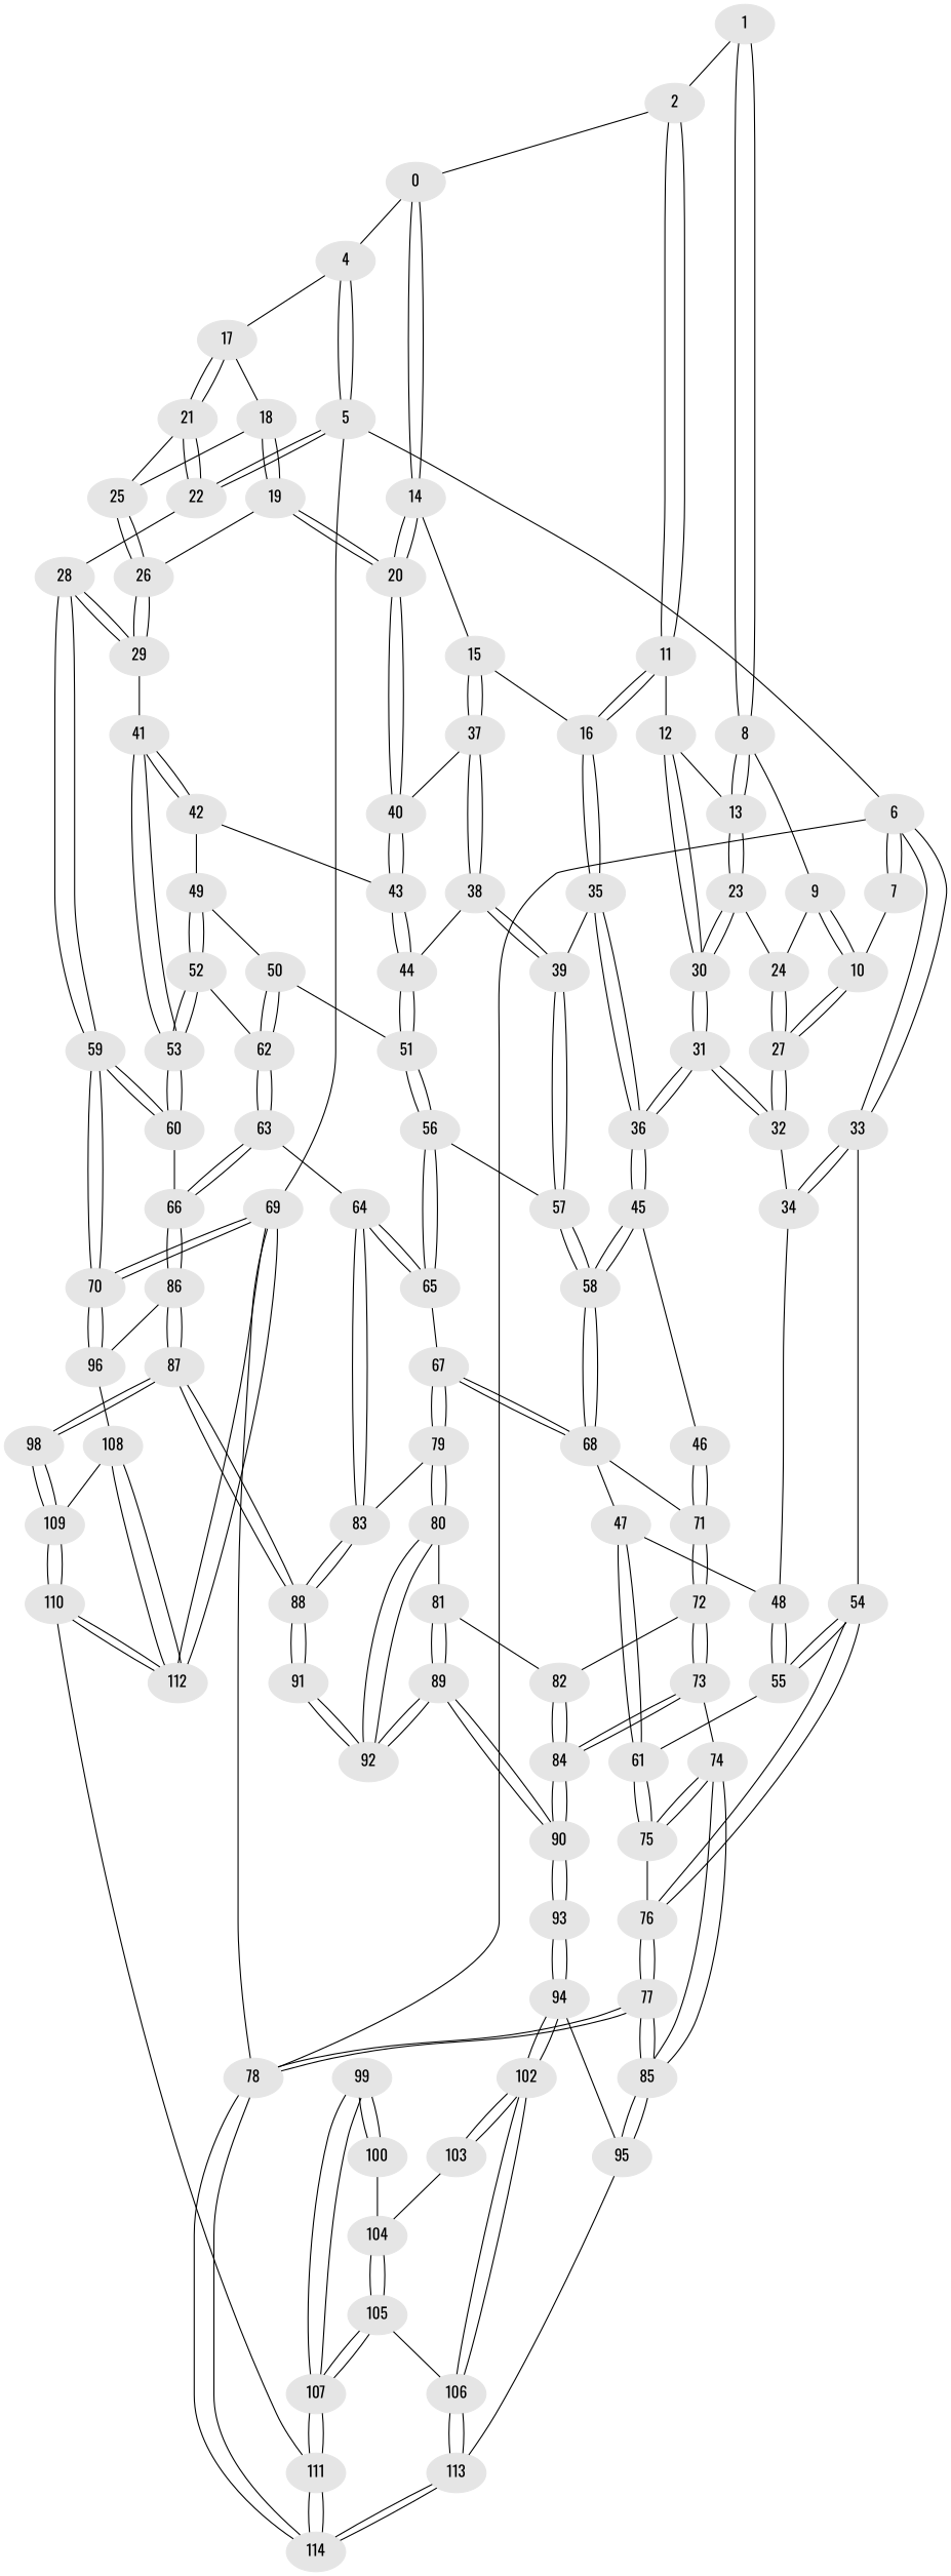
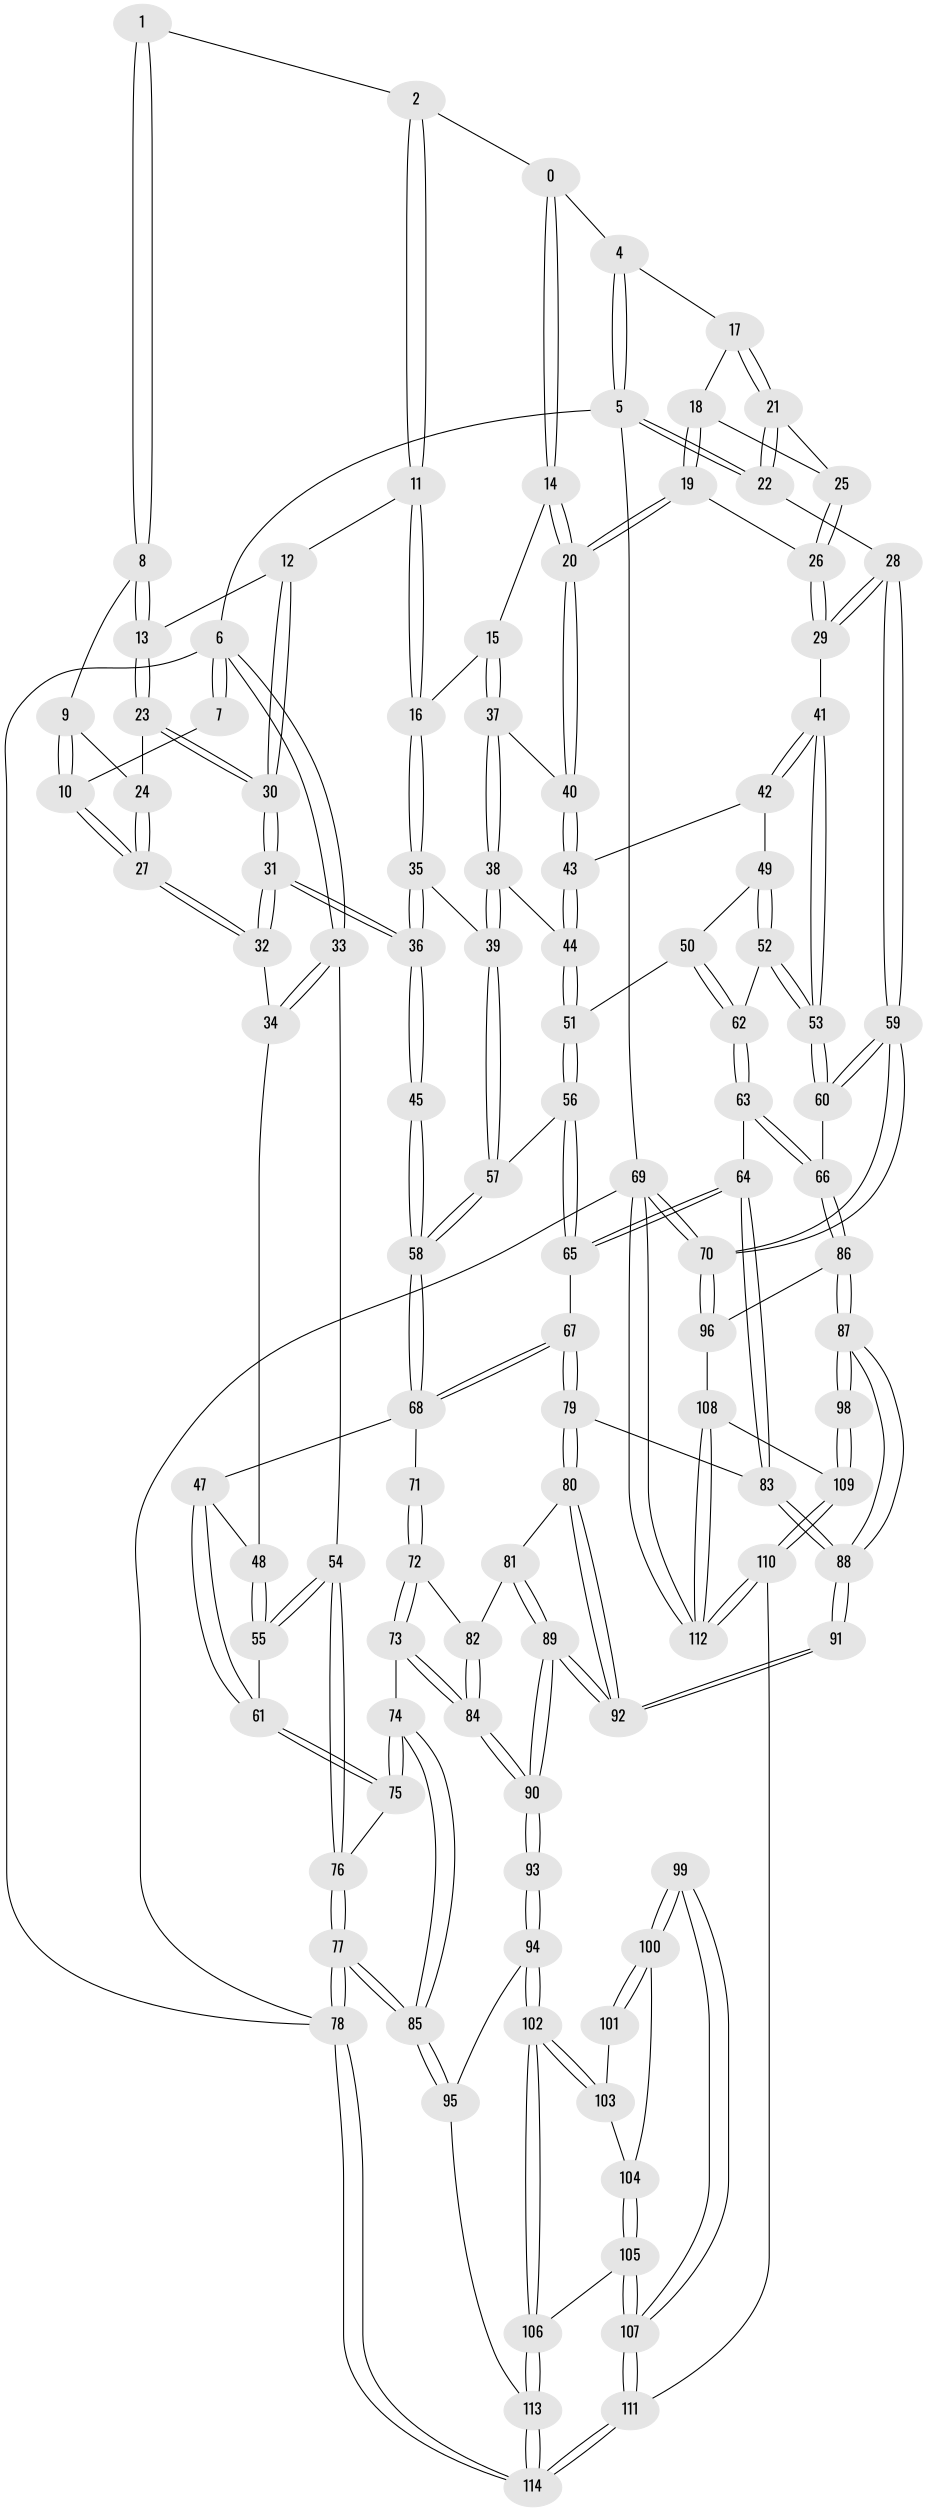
  graph {
    fontname=Oswald
    node [color=gray90 fontname=Oswald style=filled]
    edge [fontname=Oswald]
    1
    2
    8
    n4 [label=0]
    11
    9
    13
    4
    14
    12
    16
    5
    17
    15
    20
    6
    22
    69
    18
    21
    7
    33
    78
    28
    70
    112
    10
    34
    54
    114
    27
    24
    23
    32
    30
    35
    31
    37
    40
    38
    36
    39
    19
    25
    26
    29
    43
    59
    41
    60
    42
    53
    45
    48
    55
    76
    57
-   46
    58
    44
    51
    49
    50
    52
    56
    71
    68
    47
    61
    72
    75
    62
    63
    65
    66
    77
    67
    96
    86
    64
    83
    88
    79
    87
    80
    108
    73
    82
    74
    84
    85
    90
    95
    81
    92
    89
    91
    93
    113
    98
    109
    94
    102
    103
    106
+   101
    99
    100
    107
    110
    104
    111
    105
    1 -- 2
    1 -- 8
    1 -- 8
    2 -- n4
    2 -- 11
    2 -- 11
    8 -- 9
    8 -- 13
    8 -- 13
    n4 -- 4
    n4 -- 14
    n4 -- 14
    11 -- 12
    11 -- 16
    11 -- 16
    9 -- 10
    9 -- 10
    9 -- 24
    13 -- 23
    13 -- 23
    4 -- 5
    4 -- 5
    4 -- 17
    14 -- 15
    14 -- 20
    14 -- 20
    12 -- 13
    12 -- 30
    12 -- 30
    16 -- 35
    16 -- 35
    5 -- 6
    5 -- 22
    5 -- 22
    5 -- 69
    17 -- 18
    17 -- 21
    17 -- 21
    15 -- 16
    15 -- 37
    15 -- 37
    20 -- 40
    20 -- 40
    6 -- 7
    6 -- 7
    6 -- 33
    6 -- 33
    6 -- 78
    22 -- 28
    69 -- 78
    69 -- 70
    69 -- 70
    69 -- 112
    69 -- 112
    18 -- 19
    18 -- 19
    18 -- 25
    21 -- 22
    21 -- 22
    21 -- 25
    7 -- 10
    33 -- 34
    33 -- 34
    33 -- 54
    78 -- 114
    78 -- 114
    28 -- 29
    28 -- 29
    28 -- 59
    28 -- 59
    70 -- 96
    70 -- 96
    10 -- 27
    10 -- 27
    34 -- 48
    54 -- 55
    54 -- 55
    54 -- 76
    54 -- 76
    27 -- 32
    27 -- 32
    24 -- 27
    24 -- 27
    23 -- 24
    23 -- 30
    23 -- 30
    32 -- 34
    30 -- 31
    30 -- 31
    35 -- 36
    35 -- 36
    35 -- 39
    31 -- 32
    31 -- 32
    31 -- 36
    31 -- 36
    37 -- 40
    37 -- 38
    37 -- 38
    40 -- 43
    40 -- 43
    38 -- 39
    38 -- 39
    38 -- 44
    36 -- 45
    36 -- 45
    39 -- 57
    39 -- 57
    19 -- 20
    19 -- 20
    19 -- 26
    25 -- 26
    25 -- 26
    26 -- 29
    26 -- 29
    29 -- 41
    43 -- 44
    43 -- 44
    59 -- 70
    59 -- 70
    59 -- 60
    59 -- 60
    41 -- 42
    41 -- 42
    41 -- 53
    41 -- 53
    60 -- 66
    42 -- 43
    42 -- 49
    53 -- 60
    53 -- 60
-   45 -- 46
    45 -- 58
    45 -- 58
    48 -- 55
    48 -- 55
    55 -- 61
    76 -- 77
    76 -- 77
    57 -- 58
    57 -- 58
-   46 -- 71
-   46 -- 71
    58 -- 68
    58 -- 68
    44 -- 51
    44 -- 51
    51 -- 56
    51 -- 56
    49 -- 50
    49 -- 52
    49 -- 52
    50 -- 51
    50 -- 62
    50 -- 62
    52 -- 53
    52 -- 53
    52 -- 62
    56 -- 57
    56 -- 65
    56 -- 65
    71 -- 72
    71 -- 72
    68 -- 71
    68 -- 47
    47 -- 48
    47 -- 61
    47 -- 61
    61 -- 75
    61 -- 75
    72 -- 73
    72 -- 73
    72 -- 82
    75 -- 76
    62 -- 63
    62 -- 63
    63 -- 66
    63 -- 66
    63 -- 64
    65 -- 67
    66 -- 86
    66 -- 86
    77 -- 78
    77 -- 78
    77 -- 85
    77 -- 85
    67 -- 68
    67 -- 68
    67 -- 79
    67 -- 79
    96 -- 108
    86 -- 96
    86 -- 87
    86 -- 87
    64 -- 65
    64 -- 65
    64 -- 83
    64 -- 83
    83 -- 88
    83 -- 88
    88 -- 91
    88 -- 91
    79 -- 83
    79 -- 80
    79 -- 80
    87 -- 88
    87 -- 88
    87 -- 98
    87 -- 98
    80 -- 81
    80 -- 92
    80 -- 92
    108 -- 112
    108 -- 112
    108 -- 109
    73 -- 74
    73 -- 84
    73 -- 84
    82 -- 84
    82 -- 84
    74 -- 75
    74 -- 75
    74 -- 85
    74 -- 85
    84 -- 90
    84 -- 90
    85 -- 95
    85 -- 95
    90 -- 93
    90 -- 93
    95 -- 113
    81 -- 82
    81 -- 89
    81 -- 89
    89 -- 90
    89 -- 90
    89 -- 92
    89 -- 92
    91 -- 92
    91 -- 92
    93 -- 94
    93 -- 94
    113 -- 114
    113 -- 114
    98 -- 109
    98 -- 109
    109 -- 110
    109 -- 110
    94 -- 95
    94 -- 102
    94 -- 102
    102 -- 103
    102 -- 103
    102 -- 106
    102 -- 106
    103 -- 104
    106 -- 113
    106 -- 113
+   101 -- 103
    99 -- 100
    99 -- 100
    99 -- 107
    99 -- 107
+   100 -- 101
+   100 -- 101
    100 -- 104
    107 -- 111
    107 -- 111
    110 -- 112
    110 -- 112
    110 -- 111
    104 -- 105
    104 -- 105
    111 -- 114
    111 -- 114
    105 -- 106
    105 -- 107
    105 -- 107
  }
